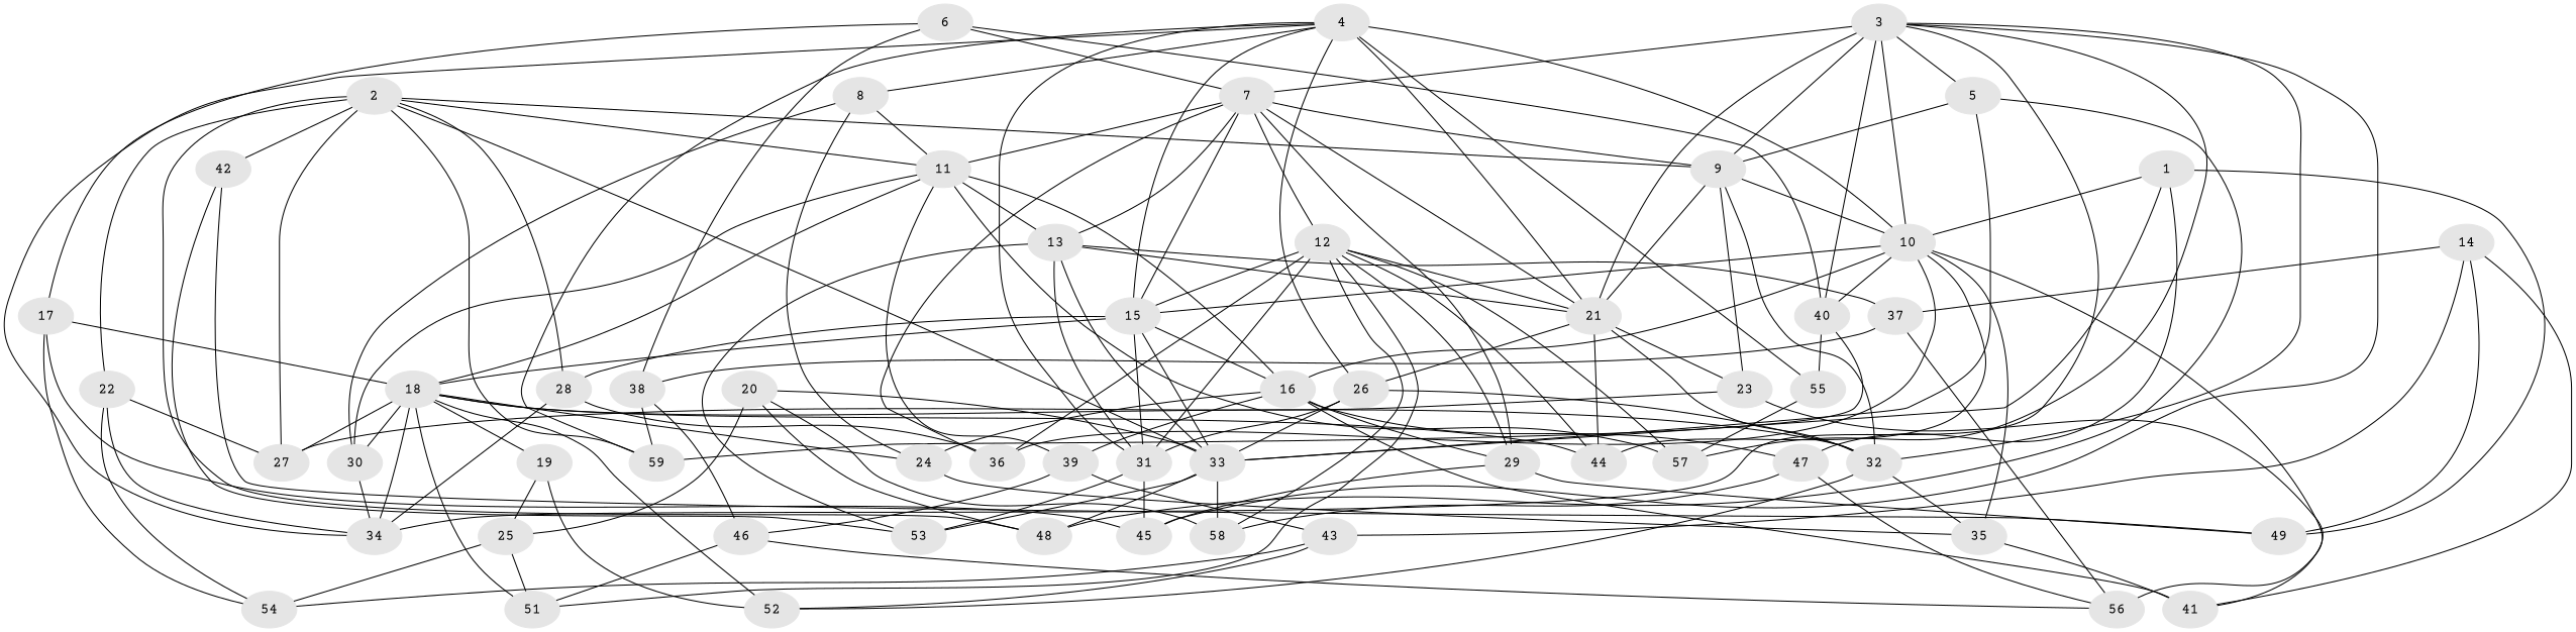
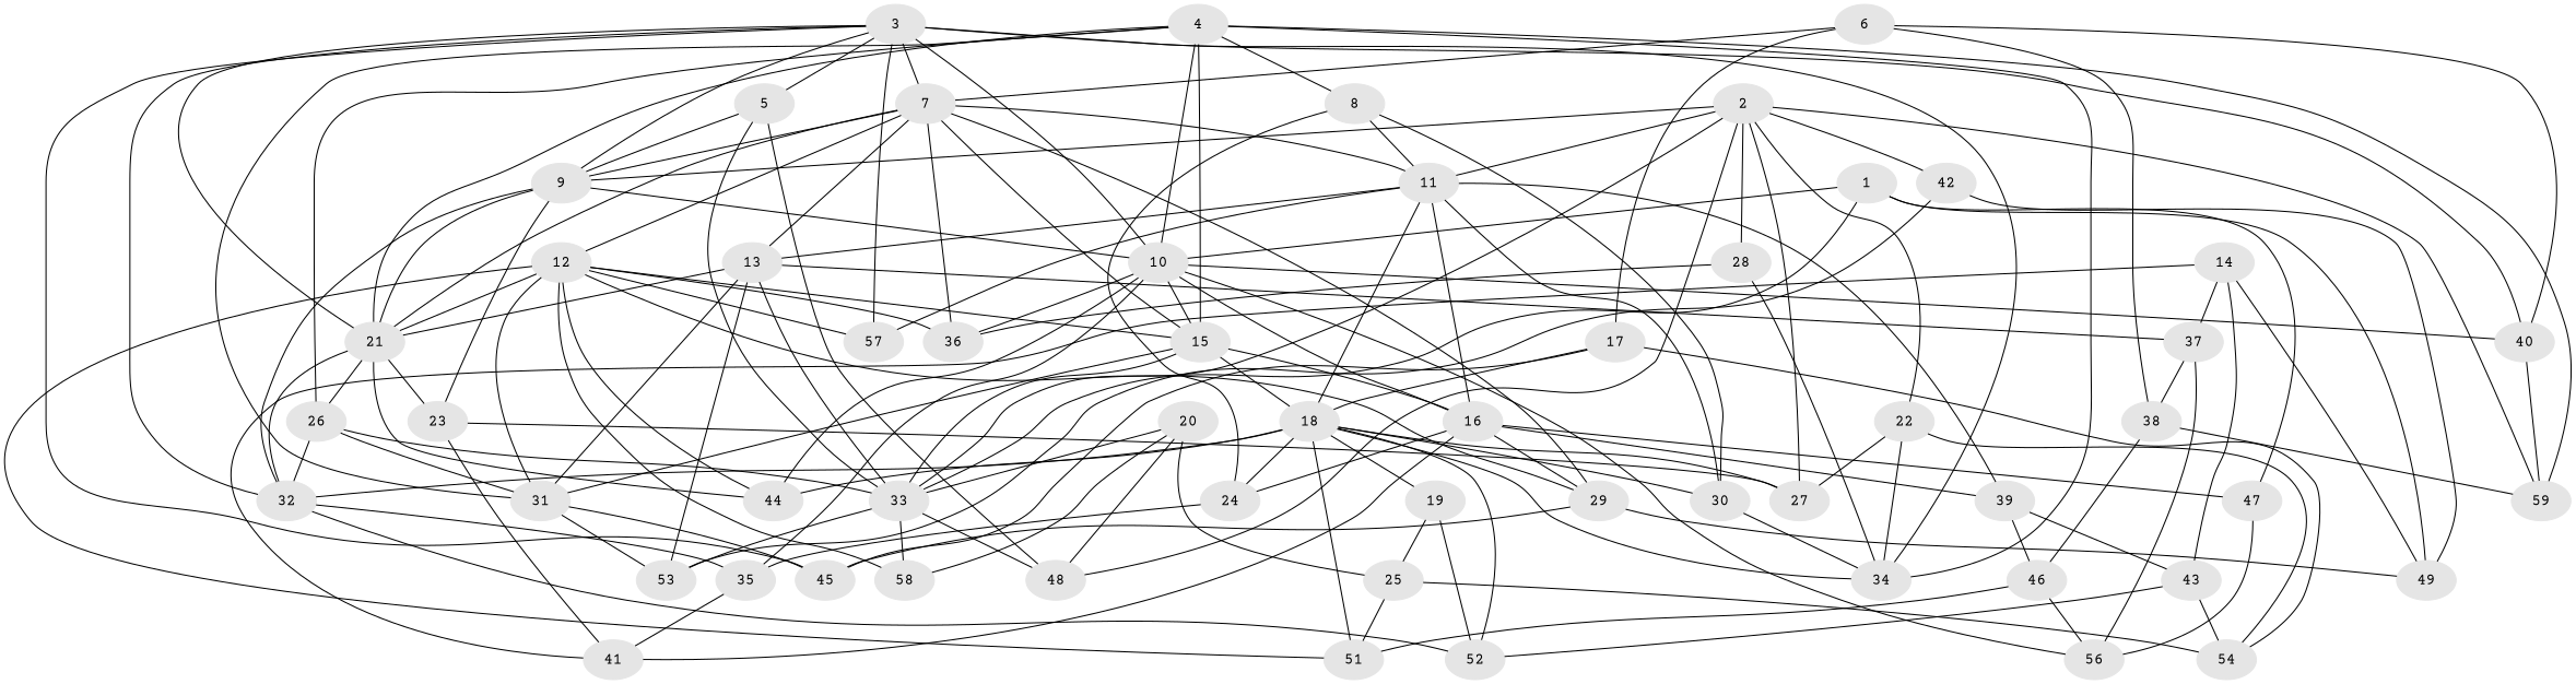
  graph {
    fontname="Courier Prime"
    node [color=gray90 fontname="Courier Prime" style=filled]
    edge [fontname="Courier Prime" weight=1.0]
    1
    10
    33
    47
    49
    40
    15
    36
    16
    35
    44
    56
    48
    58
    53
    2
    9
    11
    22
    27
    28
    42
    59
    21
    32
    23
    57
    13
    30
    18
    39
    34
    54
    3
    5
    7
    45
    12
    29
    26
    52
-   55
    4
    8
    31
    24
    6
    17
    38
    46
    51
    37
    41
    19
    43
    14
    25
    20
    1 -- 10
    1 -- 33
    1 -- 47
    1 -- 49
    10 -- 40
    10 -- 15
    10 -- 36
    10 -- 16 [weight=2.0]
    10 -- 35
    10 -- 44
    10 -- 56
    33 -- 48
    33 -- 58
    33 -- 53
    47 -- 56
-   47 -- 58
    40 -- 59
-   40 -- 55
    15 -- 33
    15 -- 16
-   15 -- 28
    15 -- 18
    15 -- 31
    16 -- 47
    16 -- 39
    16 -- 29
    16 -- 24
    16 -- 41
    35 -- 41
    2 -- 33
    2 -- 48
    2 -- 9
    2 -- 11
    2 -- 22
    2 -- 27
    2 -- 28
    2 -- 42 [weight=2.0]
    2 -- 59
    9 -- 10
    9 -- 21
    9 -- 32
    9 -- 23
    11 -- 16 [weight=3.0]
    11 -- 57
    11 -- 13 [weight=2.0]
    11 -- 30
    11 -- 18
    11 -- 39
    22 -- 27
    22 -- 34
    22 -- 54
    28 -- 36
    28 -- 34
    42 -- 49
    42 -- 53
    21 -- 44
    21 -- 32 [weight=2.0]
    21 -- 23
    21 -- 26
    32 -- 35
    32 -- 52
    23 -- 27
    23 -- 41
    13 -- 33
    13 -- 53
    13 -- 21
    13 -- 31 [weight=2.0]
    13 -- 37
    30 -- 34
    18 -- 44
    18 -- 27
    18 -- 32
    18 -- 30
    18 -- 34
    18 -- 52
    18 -- 24
    18 -- 51
    18 -- 19
    39 -- 46
    39 -- 43
    3 -- 10
    3 -- 40 [weight=3.0]
    3 -- 9
    3 -- 21
    3 -- 32
    3 -- 57
    3 -- 34
    3 -- 5
    3 -- 7
    3 -- 45
    5 -- 33
    5 -- 48
    5 -- 9
    7 -- 15
    7 -- 36
    7 -- 9
    7 -- 11
    7 -- 21
    7 -- 13 [weight=2.0]
    7 -- 12 [weight=2.0]
    7 -- 29
    12 -- 15
    12 -- 36
    12 -- 44
    12 -- 58
    12 -- 21 [weight=2.0]
    12 -- 57
    12 -- 29
    12 -- 31
    12 -- 51
    29 -- 49
    29 -- 45
    26 -- 33
    26 -- 32
    26 -- 31
-   55 -- 57
    4 -- 10
    4 -- 15 [weight=2.0]
    4 -- 59
    4 -- 21
    4 -- 34
    4 -- 26 [weight=2.0]
-   4 -- 55 [weight=2.0]
    4 -- 8
    4 -- 31
    8 -- 11
    8 -- 30
    8 -- 24
    31 -- 53
    31 -- 45
    24 -- 35
    6 -- 40
    6 -- 7
    6 -- 17
    6 -- 38
    17 -- 18
    17 -- 54
    17 -- 45
    38 -- 59
    38 -- 46
    46 -- 56
    46 -- 51
    37 -- 56
    37 -- 38
    19 -- 52
    19 -- 25
    43 -- 54
    43 -- 52
    14 -- 49
    14 -- 37
    14 -- 41
    14 -- 43
    25 -- 54
    25 -- 51
    20 -- 33
    20 -- 48
    20 -- 58
    20 -- 25
  }
